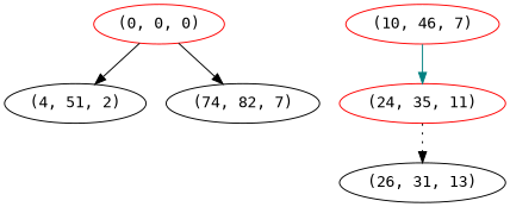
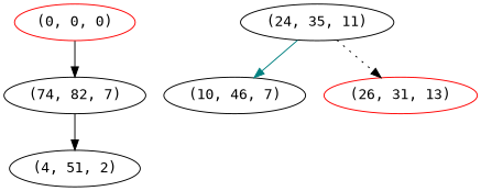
  digraph {
    fontname="DejaVu Sans Mono"
    node [color=black fontname="DejaVu Sans Mono"]
    edge [color=black fontname="DejaVu Sans Mono" style=solid]
    "(0, 0, 0)" [color=red]
    "(4, 51, 2)"
    n3 [label="(74, 82, 7)"]
-   "(24, 35, 11)" [color=red]
-   "(10, 46, 7)" [color=red]
-   "(26, 31, 13)"
-   "(0, 0, 0)" -> "(4, 51, 2)"
+   "(24, 35, 11)"
+   "(10, 46, 7)"
+   "(26, 31, 13)" [color=red]
+   n3 -> "(4, 51, 2)"
    "(0, 0, 0)" -> n3
    "(24, 35, 11)" -> "(26, 31, 13)" [style=dotted]
-   "(10, 46, 7)" -> "(24, 35, 11)" [color=teal]
+   "(24, 35, 11)" -> "(10, 46, 7)" [color=teal]
  }
